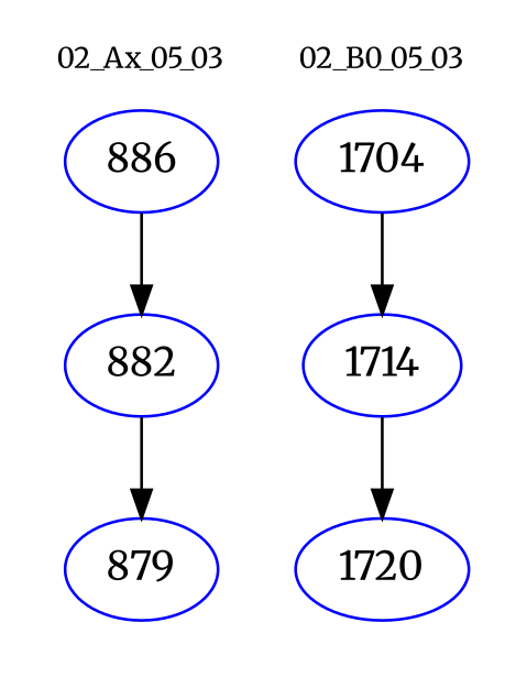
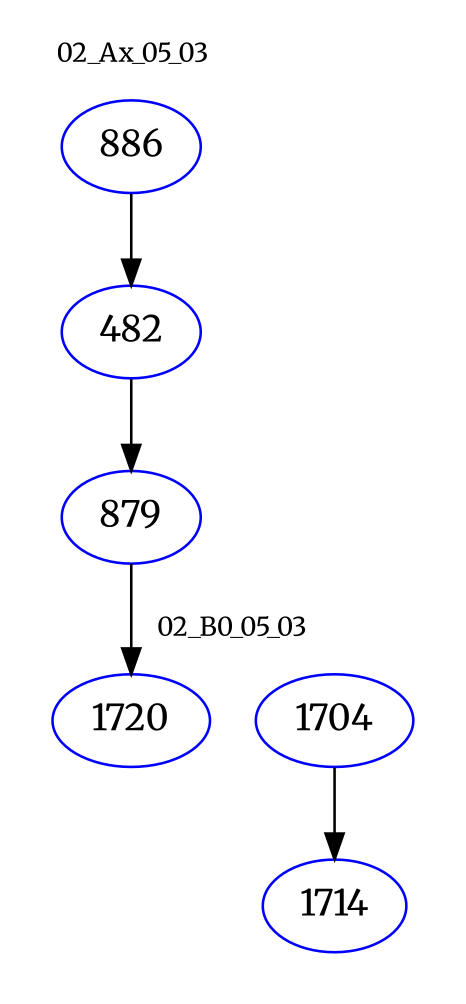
  digraph {
    fontname=Merriweather
    node [color=blue fontname=Merriweather]
    edge [color=black fontname=Merriweather]
-   n1 [label=882]
+   n1 [label=482]
    n2 [label=879]
    n3 [label=886]
    n4 [label=1714]
    n5 [label=1704]
    n6 [label=1720]
    subgraph cluster_1 {
      color=white
      fontsize=10
      label="02_Ax_05_03"
      n1
      n2
      n3
    }
    subgraph cluster_2 {
      color=white
      fontsize=10
      label="02_B0_05_03"
      n4
      n5
      n6
    }
    n1 -> n2
    n3 -> n1
-   n4 -> n6
+   n2 -> n6
    n5 -> n4
  }
